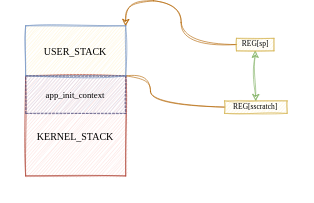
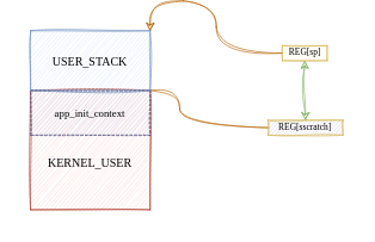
  <mxCell id="0" />
  <mxCell id="1" parent="0" />
  <mxCell id="2" style="edgeStyle=orthogonalEdgeStyle;curved=1;sketch=1;orthogonalLoop=1;jettySize=auto;html=1;exitX=0.5;exitY=1;exitDx=0;exitDy=0;entryX=0.5;entryY=0;entryDx=0;entryDy=0;strokeWidth=0.5;fontFamily=Hack Nerd Font;fontSize=8;startArrow=classic;startFill=1;endArrow=classic;endFill=1;startSize=4;endSize=4;sourcePerimeterSpacing=4;targetPerimeterSpacing=4;fillColor=#d5e8d4;strokeColor=#82b366;" edge="1" parent="1" source="4" target="6"><mxGeometry relative="1" as="geometry" /></mxCell>
  <mxCell id="3" style="edgeStyle=orthogonalEdgeStyle;curved=1;sketch=1;orthogonalLoop=1;jettySize=auto;html=1;entryX=1;entryY=0;entryDx=0;entryDy=0;strokeWidth=0.5;fontFamily=Hack Nerd Font;fontSize=7;startArrow=none;startFill=0;endArrow=classic;endFill=1;startSize=4;endSize=4;sourcePerimeterSpacing=0;targetPerimeterSpacing=0;fillColor=#fad7ac;strokeColor=#b46504;" edge="1" parent="1" source="4" target="9"><mxGeometry relative="1" as="geometry" /></mxCell>
  <mxCell id="4" value="REG[sp]" style="rounded=0;whiteSpace=wrap;html=1;sketch=1;strokeColor=#d6b656;strokeWidth=0.5;fontFamily=Hack Nerd Font;fontSize=6;fillColor=#fff2cc;" vertex="1" parent="1"><mxGeometry x="188.5" y="30" width="30" height="10" as="geometry" /></mxCell>
  <mxCell id="5" style="edgeStyle=orthogonalEdgeStyle;curved=1;sketch=1;orthogonalLoop=1;jettySize=auto;html=1;entryX=1;entryY=1;entryDx=0;entryDy=0;strokeWidth=0.5;fontFamily=Hack Nerd Font;fontSize=7;startArrow=none;startFill=0;endArrow=none;endFill=1;startSize=4;endSize=4;sourcePerimeterSpacing=0;targetPerimeterSpacing=0;fillColor=#fad7ac;strokeColor=#b46504;" edge="1" parent="1" source="6" target="9"><mxGeometry relative="1" as="geometry"><Array as="points"><mxPoint x="119.75" y="85" /><mxPoint x="119.75" y="60" /></Array></mxGeometry></mxCell>
- <mxCell id="6" value="REG[sscratch]" style="rounded=0;whiteSpace=wrap;html=1;sketch=1;strokeColor=#d6b656;strokeWidth=0.5;fontFamily=Hack Nerd Font;fontSize=6;fillColor=#fff2cc;" vertex="1" parent="1"><mxGeometry x="179" y="80" width="50" height="10" as="geometry" /></mxCell>
- <mxCell id="7" value="&lt;font style=&quot;font-size: 8px;&quot;&gt;&lt;br&gt;KERNEL_STACK&lt;br&gt;&lt;/font&gt;" style="rounded=0;whiteSpace=wrap;html=1;fillColor=#fad9d5;strokeColor=#ae4132;sketch=1;strokeWidth=0.5;fontFamily=Hack Nerd Font;" vertex="1" parent="1"><mxGeometry x="20" y="60" width="80" height="80" as="geometry" /></mxCell>
+ <mxCell id="6" value="REG[sscratch]" style="rounded=0;whiteSpace=wrap;html=1;sketch=1;strokeColor=#d6b656;strokeWidth=0.5;fontFamily=Hack Nerd Font;fontSize=6;fillColor=#d0cee2;" vertex="1" parent="1"><mxGeometry x="179" y="80" width="50" height="10" as="geometry" /></mxCell>
+ <mxCell id="7" value="&lt;font style=&quot;font-size: 8px;&quot;&gt;&lt;br&gt;KERNEL_USER&lt;br&gt;&lt;/font&gt;" style="rounded=0;whiteSpace=wrap;html=1;fillColor=#fad9d5;strokeColor=#ae4132;sketch=1;strokeWidth=0.5;fontFamily=Hack Nerd Font;" vertex="1" parent="1"><mxGeometry x="20" y="60" width="80" height="80" as="geometry" /></mxCell>
  <mxCell id="8" value="&lt;font style=&quot;font-size: 7px;&quot;&gt;&lt;font style=&quot;font-size: 7px;&quot;&gt;app_init_context&lt;/font&gt;&lt;br&gt;&lt;/font&gt;" style="rounded=0;whiteSpace=wrap;html=1;sketch=1;strokeWidth=0.5;fontFamily=Hack Nerd Font;fontSize=8;fillColor=#d0cee2;strokeColor=#56517e;dashed=1;" vertex="1" parent="1"><mxGeometry x="20" y="60" width="80" height="30" as="geometry" /></mxCell>
- <mxCell id="9" value="&lt;font&gt;&lt;span style=&quot;font-size: 8px;&quot;&gt;USER_STACK&lt;/span&gt;&lt;/font&gt;" style="rounded=0;whiteSpace=wrap;html=1;fillColor=#fff2cc;strokeColor=#6c8ebf;sketch=1;strokeWidth=0.5;fontFamily=Hack Nerd Font;" vertex="1" parent="1"><mxGeometry x="20" y="20" width="80" height="40" as="geometry" /></mxCell>
+ <mxCell id="9" value="&lt;font&gt;&lt;span style=&quot;font-size: 8px;&quot;&gt;USER_STACK&lt;/span&gt;&lt;/font&gt;" style="rounded=0;whiteSpace=wrap;html=1;fillColor=#dae8fc;strokeColor=#6c8ebf;sketch=1;strokeWidth=0.5;fontFamily=Hack Nerd Font;" vertex="1" parent="1"><mxGeometry x="20" y="20" width="80" height="40" as="geometry" /></mxCell>
